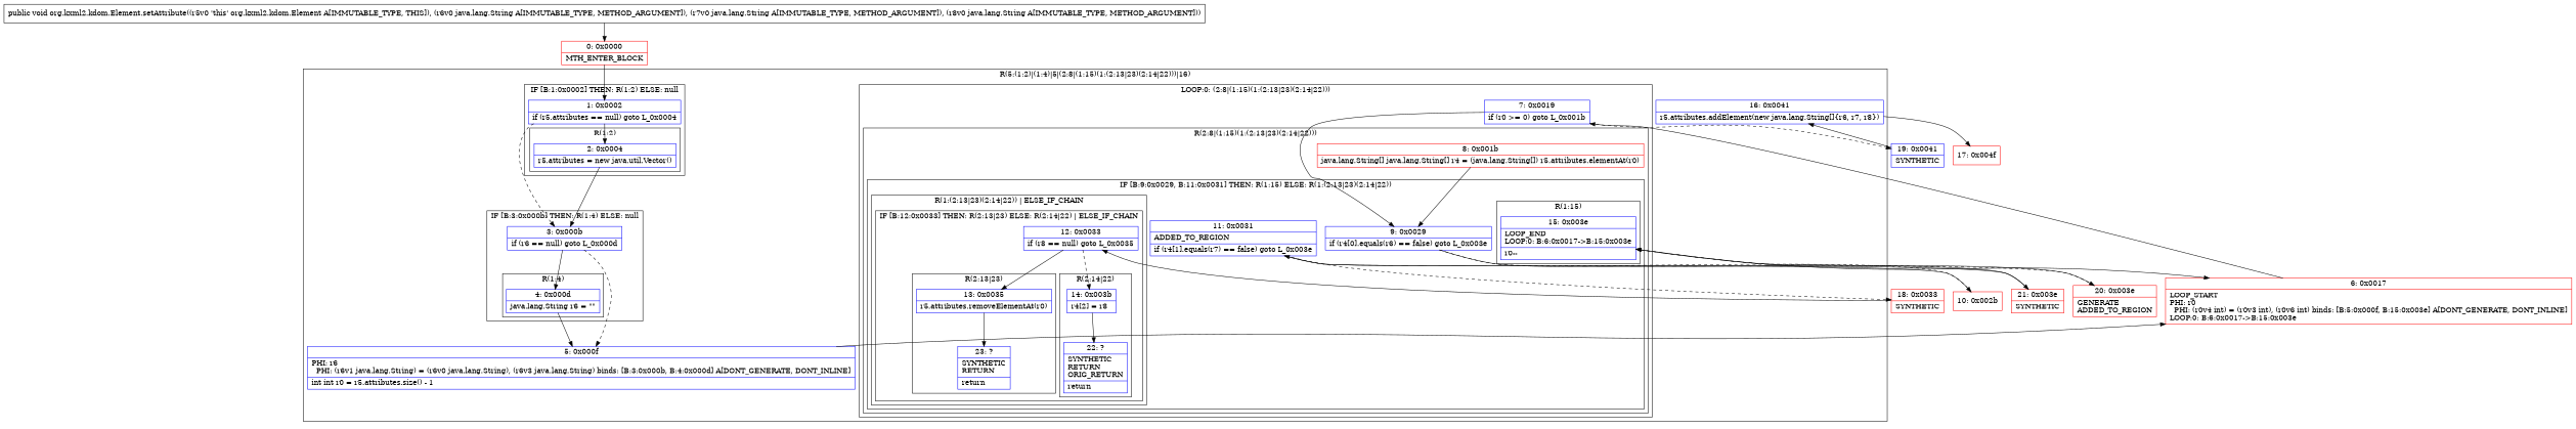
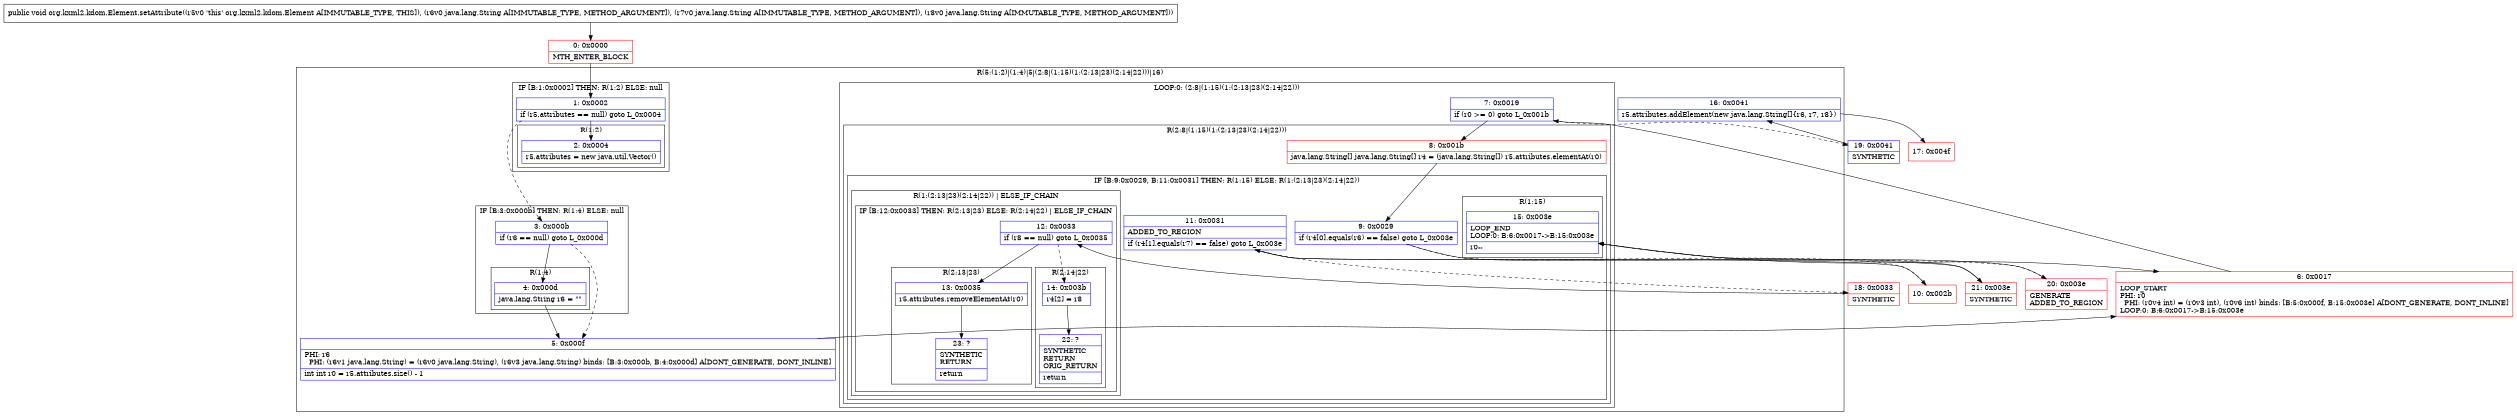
  digraph {
    node [color=blue shape=record]
    n1 [label="{2\:\ 0x0004|r5.attributes = new java.util.Vector()\l}"]
    n2 [label="{1\:\ 0x0002|if (r5.attributes == null) goto L_0x0004\l}"]
    n3 [label="{4\:\ 0x000d|java.lang.String r6 = \"\"\l}"]
    n4 [label="{3\:\ 0x000b|if (r6 == null) goto L_0x000d\l}"]
    n5 [label="{15\:\ 0x003e|LOOP_END\lLOOP:0: B:6:0x0017\-\>B:15:0x003e\l|r0\-\-\l}"]
    n6 [label="{13\:\ 0x0035|r5.attributes.removeElementAt(r0)\l}"]
    n7 [label="{23\:\ ?|SYNTHETIC\lRETURN\l|return\l}"]
    n8 [label="{14\:\ 0x003b|r4[2] = r8\l}"]
    n9 [label="{22\:\ ?|SYNTHETIC\lRETURN\lORIG_RETURN\l|return\l}"]
    n10 [label="{12\:\ 0x0033|if (r8 == null) goto L_0x0035\l}"]
    n11 [label="{9\:\ 0x0029|if (r4[0].equals(r6) == false) goto L_0x003e\l}"]
    n12 [label="{11\:\ 0x0031|ADDED_TO_REGION\l|if (r4[1].equals(r7) == false) goto L_0x003e\l}"]
    n13 [color=red label="{8\:\ 0x001b|java.lang.String[] java.lang.String[] r4 = (java.lang.String[]) r5.attributes.elementAt(r0)\l}"]
    n14 [label="{7\:\ 0x0019|if (r0 \>= 0) goto L_0x001b\l}"]
    n15 [label="{5\:\ 0x000f|PHI: r6 \l  PHI: (r6v1 java.lang.String) = (r6v0 java.lang.String), (r6v3 java.lang.String) binds: [B:3:0x000b, B:4:0x000d] A[DONT_GENERATE, DONT_INLINE]\l|int int r0 = r5.attributes.size() \- 1\l}"]
    n16 [label="{16\:\ 0x0041|r5.attributes.addElement(new java.lang.String[]\{r6, r7, r8\})\l}"]
    n17 [color=red label="{6\:\ 0x0017|LOOP_START\lPHI: r0 \l  PHI: (r0v4 int) = (r0v3 int), (r0v6 int) binds: [B:5:0x000f, B:15:0x003e] A[DONT_GENERATE, DONT_INLINE]\lLOOP:0: B:6:0x0017\-\>B:15:0x003e\l}"]
    n18 [color=red label="{10\:\ 0x002b}"]
    n19 [color=red label="{20\:\ 0x003e|GENERATE\lADDED_TO_REGION\l}"]
    n20 [color=red label="{18\:\ 0x0033|SYNTHETIC\l}"]
    n21 [color=red label="{21\:\ 0x003e|SYNTHETIC\l}"]
    n22 [label="{19\:\ 0x0041|SYNTHETIC\l}"]
    n23 [color=red label="{17\:\ 0x004f}"]
    n24 [color=red label="{0\:\ 0x0000|MTH_ENTER_BLOCK\l}"]
    n25 [label="{public void org.kxml2.kdom.Element.setAttribute((r5v0 'this' org.kxml2.kdom.Element A[IMMUTABLE_TYPE, THIS]), (r6v0 java.lang.String A[IMMUTABLE_TYPE, METHOD_ARGUMENT]), (r7v0 java.lang.String A[IMMUTABLE_TYPE, METHOD_ARGUMENT]), (r8v0 java.lang.String A[IMMUTABLE_TYPE, METHOD_ARGUMENT])) }" color=""]
    subgraph cluster_1 {
      label="R(5:(1:2)|(1:4)|5|(2:8|(1:15)(1:(2:13|23)(2:14|22)))|16)"
      n15
      n16
      subgraph cluster_2 {
        label="IF [B:1:0x0002] THEN: R(1:2) ELSE: null"
        n2
        subgraph cluster_3 {
          label="R(1:2)"
          n1
        }
      }
      subgraph cluster_4 {
        label="IF [B:3:0x000b] THEN: R(1:4) ELSE: null"
        n4
        subgraph cluster_5 {
          label="R(1:4)"
          n3
        }
      }
      subgraph cluster_6 {
        label="LOOP:0: (2:8|(1:15)(1:(2:13|23)(2:14|22)))"
        n14
        subgraph cluster_7 {
          label="R(2:8|(1:15)(1:(2:13|23)(2:14|22)))"
          n13
          subgraph cluster_8 {
            label="IF [B:9:0x0029, B:11:0x0031] THEN: R(1:15) ELSE: R(1:(2:13|23)(2:14|22))"
            n11
            n12
            subgraph cluster_9 {
              label="R(1:15)"
              n5
            }
            subgraph cluster_10 {
              label="R(1:(2:13|23)(2:14|22)) | ELSE_IF_CHAIN\l"
              subgraph cluster_11 {
                label="IF [B:12:0x0033] THEN: R(2:13|23) ELSE: R(2:14|22) | ELSE_IF_CHAIN\l"
                n10
                subgraph cluster_12 {
                  label="R(2:13|23)"
                  n6
                  n7
                }
                subgraph cluster_13 {
                  label="R(2:14|22)"
                  n8
                  n9
                }
              }
            }
          }
        }
      }
    }
-   n1 -> n4
    n2 -> n1
    n2 -> n4 [style=dashed]
    n3 -> n15
    n4 -> n3
    n4 -> n15 [style=dashed]
    n5 -> n17
    n6 -> n7
    n8 -> n9
    n10 -> n6
    n10 -> n8 [style=dashed]
    n11 -> n18 [style=dashed]
    n11 -> n19
    n12 -> n20 [style=dashed]
    n12 -> n21
    n13 -> n11
-   n14 -> n11
+   n14 -> n13
    n14 -> n22 [style=dashed]
    n15 -> n17
    n16 -> n23
    n17 -> n14
    n18 -> n12
    n19 -> n5 [style=dashed]
    n20 -> n10
    n21 -> n5
    n22 -> n16
    n24 -> n2
    n25 -> n24
  }
